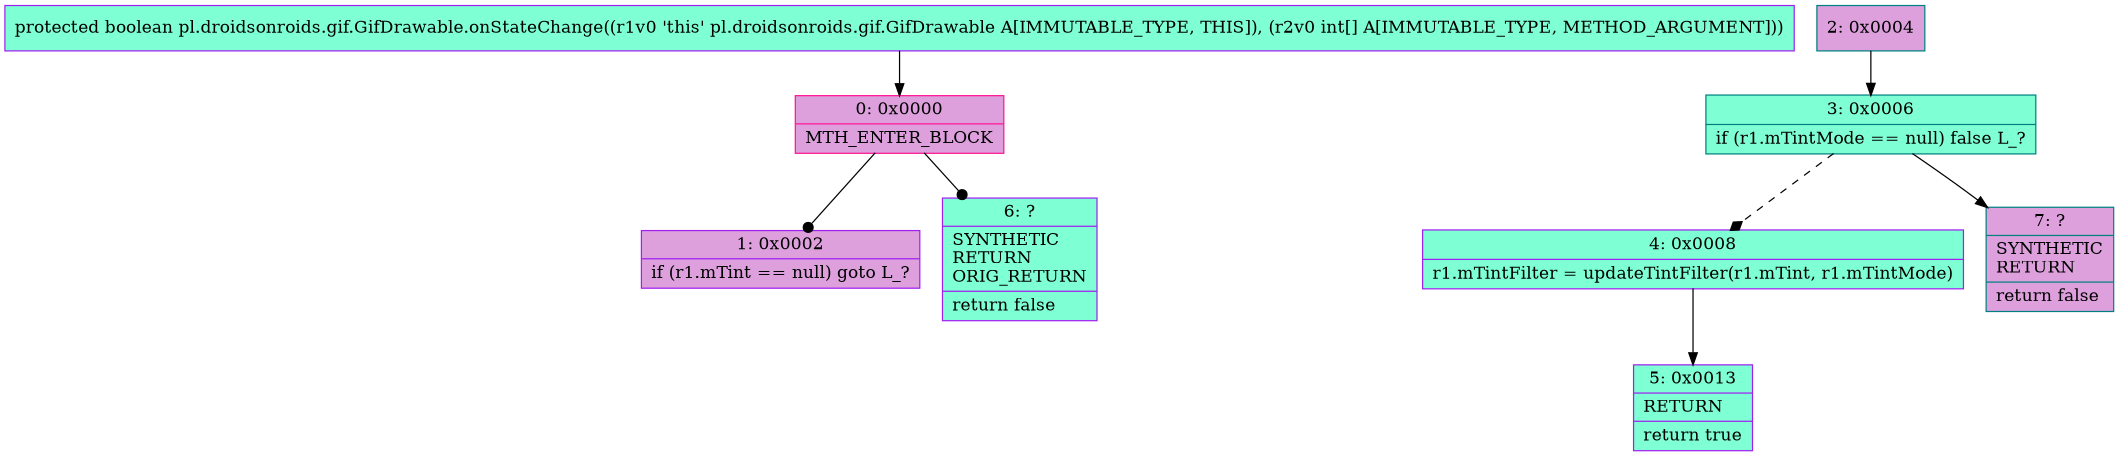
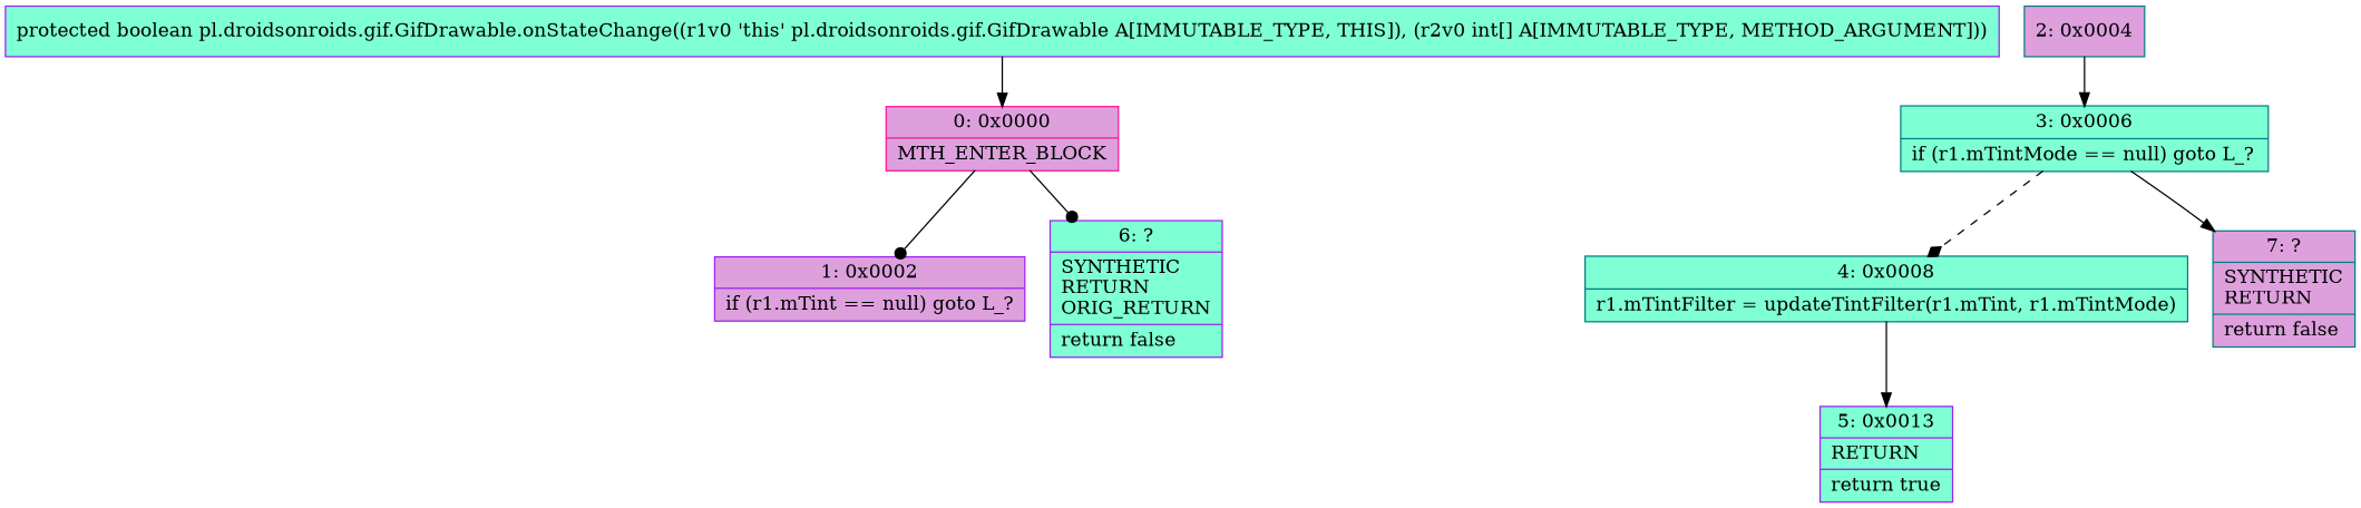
  digraph {
    node [color=purple fillcolor=aquamarine shape=record style=filled]
    edge [arrowhead=normal]
    n1 [color=deeppink fillcolor=plum label="{0\:\ 0x0000|MTH_ENTER_BLOCK\l}"]
    n2 [fillcolor=plum label="{1\:\ 0x0002|if (r1.mTint == null) goto L_?\l}"]
    n3 [label="{6\:\ ?|SYNTHETIC\lRETURN\lORIG_RETURN\l|return false\l}"]
    n4 [color=teal fillcolor=plum label="{2\:\ 0x0004}"]
-   n5 [color=teal label="{3\:\ 0x0006|if (r1.mTintMode == null) false L_?\l}"]
-   n6 [label="{4\:\ 0x0008|r1.mTintFilter = updateTintFilter(r1.mTint, r1.mTintMode)\l}"]
+   n5 [color=teal label="{3\:\ 0x0006|if (r1.mTintMode == null) goto L_?\l}"]
+   n6 [color=teal label="{4\:\ 0x0008|r1.mTintFilter = updateTintFilter(r1.mTint, r1.mTintMode)\l}"]
    n7 [color=teal fillcolor=plum label="{7\:\ ?|SYNTHETIC\lRETURN\l|return false\l}"]
    n8 [label="{5\:\ 0x0013|RETURN\l|return true\l}"]
    n9 [label="{protected boolean pl.droidsonroids.gif.GifDrawable.onStateChange((r1v0 'this' pl.droidsonroids.gif.GifDrawable A[IMMUTABLE_TYPE, THIS]), (r2v0 int[] A[IMMUTABLE_TYPE, METHOD_ARGUMENT])) }"]
    n1 -> n2 [arrowhead=dot]
    n1 -> n3 [arrowhead=dot]
    n4 -> n5
    n5 -> n6 [arrowhead=diamond style=dashed]
    n5 -> n7
    n6 -> n8
    n9 -> n1
  }
